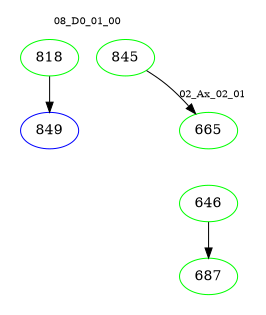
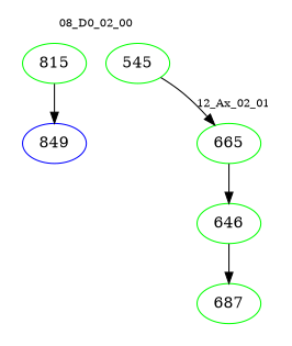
  digraph {
    node [color=green]
    edge [color=black]
    n1 [label=665]
    n2 [label=646]
    n3 [label=687]
-   n4 [label=845]
-   n5 [label=818]
+   n4 [label=545]
+   n5 [label=815]
    n6 [color=blue label=849]
    subgraph cluster_1 {
      color=white
      fontsize=10
-     label="02_Ax_02_01"
+     label="12_Ax_02_01"
      n1
      n2
      n3
    }
    subgraph cluster_2 {
      color=white
      fontsize=10
-     label="08_D0_01_00"
+     label="08_D0_02_00"
      n4
      n5
      n6
    }
+   n1 -> n2
    n2 -> n3
    n4 -> n1
    n5 -> n6
  }
